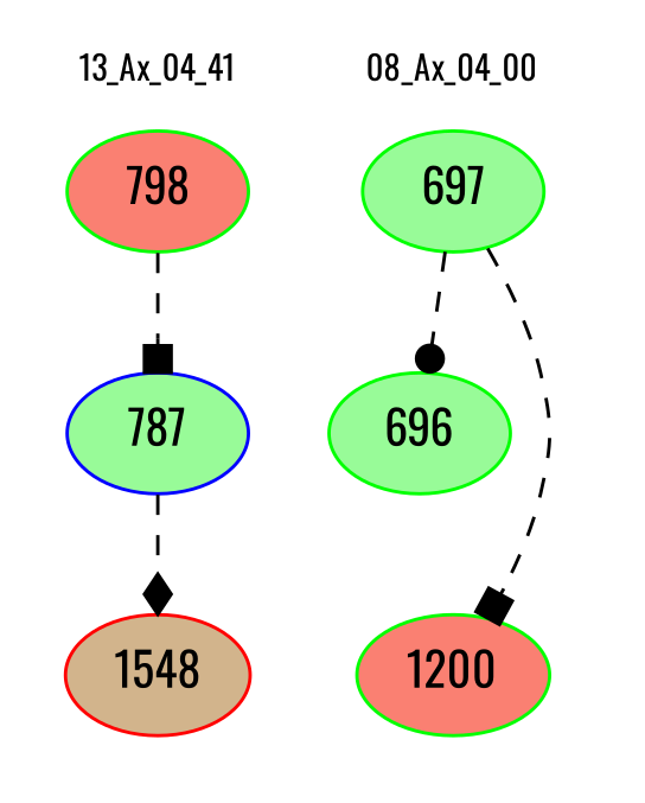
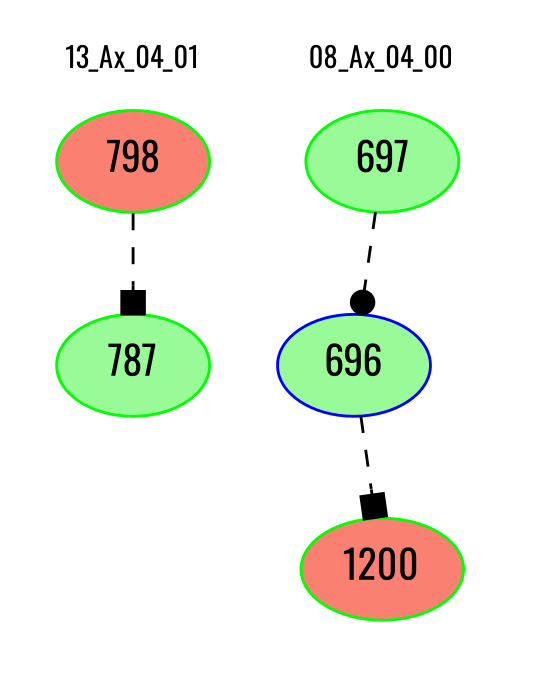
  digraph {
    fontname=Oswald
    node [color=green fillcolor=palegreen fontname=Oswald style=filled]
    edge [arrowhead=box color=black fontname=Oswald style=dashed]
    n1 [fillcolor=salmon label=798]
-   n2 [color=blue label=787]
-   n3 [color=red fillcolor=tan label=1548]
+   n2 [label=787]
    n4 [label=697]
-   n5 [label=696]
+   n5 [color=blue label=696]
    n6 [fillcolor=salmon label=1200]
    subgraph cluster_1 {
      color=white
      fontsize=10
-     label="13_Ax_04_41"
+     label="13_Ax_04_01"
      n1
      n2
-     n3
    }
    subgraph cluster_2 {
      color=white
      fontsize=10
      label="08_Ax_04_00"
      n4
      n5
      n6
    }
    n1 -> n2
-   n2 -> n3 [arrowhead=diamond]
    n4 -> n5 [arrowhead=dot]
-   n4 -> n6
+   n5 -> n6
  }
